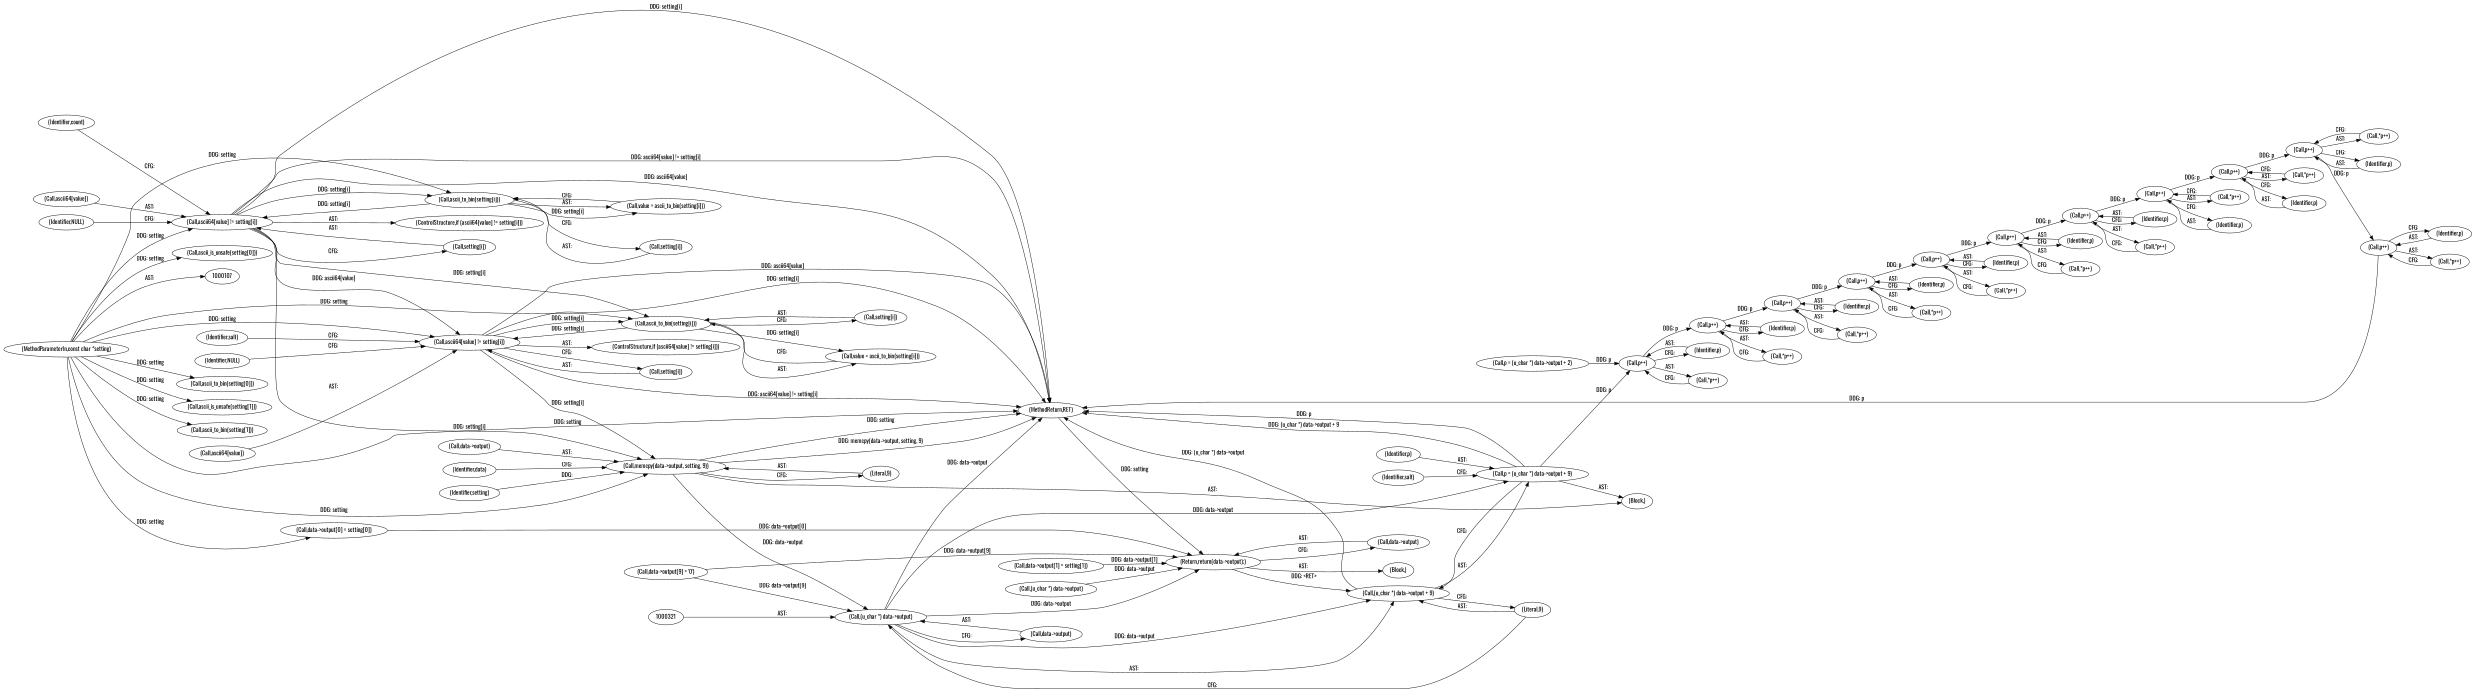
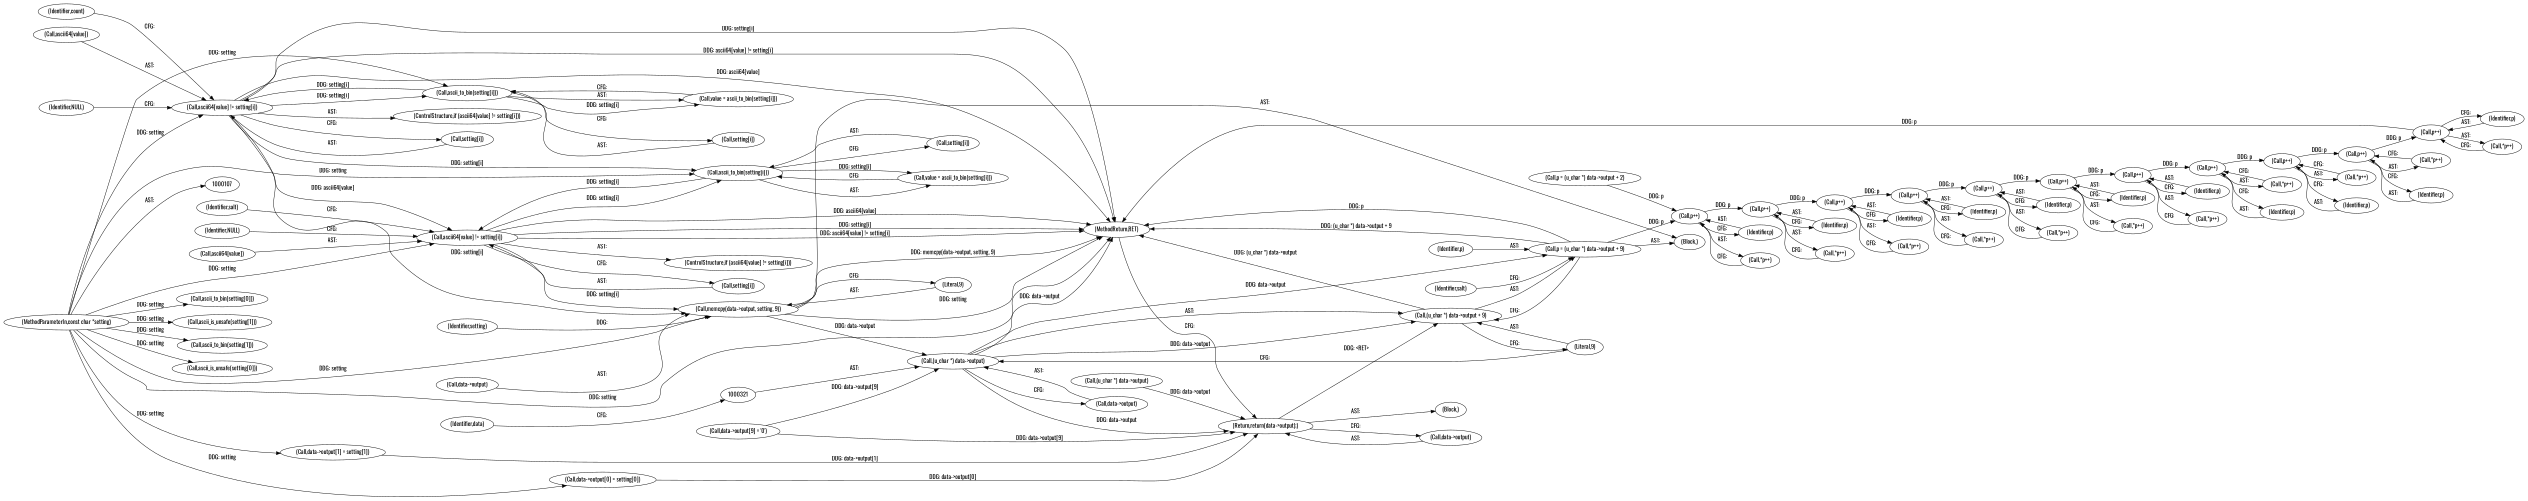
  digraph {
    fontname=Oswald
    rankdir=LR
    node [fontname=Oswald]
    edge [fontname=Oswald]
    n1 [label="(Call,memcpy(data->output, setting, 9))"]
    n2 [label="(Call,(u_char *) data->output)"]
    n3 [label="(Block,)"]
    n4 [label="(MethodReturn,RET)"]
    n5 [label="(Literal,9)"]
    n6 [label="(Call,p = (u_char *) data->output + 9)"]
    n7 [label="(Call,(u_char *) data->output + 9)"]
    n8 [label="(Return,return(data->output);)"]
    n9 [label="(Call,data->output)"]
    n10 [label="(Call,ascii64[value] != setting[i])"]
    n11 [label="(Call,ascii_to_bin(setting[i]))"]
    n12 [label="(Call,ascii64[value] != setting[i])"]
    n13 [label="(Call,ascii_to_bin(setting[i]))"]
    n14 [label="(ControlStructure,if (ascii64[value] != setting[i]))"]
    n15 [label="(Call,setting[i])"]
    n16 [label="(Call,setting[i])"]
    n17 [label="(Call,value = ascii_to_bin(setting[i]))"]
    n18 [label="(ControlStructure,if (ascii64[value] != setting[i]))"]
    n19 [label="(Call,setting[i])"]
    n20 [label="(Call,value = ascii_to_bin(setting[i]))"]
    n21 [label="(Call,setting[i])"]
    n22 [label="(MethodParameterIn,const char *setting)"]
    n23 [label="(Call,ascii_to_bin(setting[0]))"]
    n24 [label="(Call,ascii_is_unsafe(setting[1]))"]
    n25 [label="(Call,ascii_to_bin(setting[1]))"]
    n26 [label="(Call,ascii_is_unsafe(setting[0]))"]
    n27 [label="(Call,data->output[1] = setting[1])"]
    n28 [label="(Call,data->output[0] = setting[0])"]
    1000107
    n30 [label="(Call,p++)"]
    n31 [label="(Literal,9)"]
    n32 [label="(Block,)"]
    n33 [label="(Call,data->output)"]
    n34 [label="(Call,p++)"]
    n35 [label="(Call,*p++)"]
    n36 [label="(Identifier,p)"]
    n37 [label="(Call,p++)"]
    n38 [label="(Call,*p++)"]
    n39 [label="(Identifier,p)"]
    n40 [label="(Call,p++)"]
    n41 [label="(Call,*p++)"]
    n42 [label="(Identifier,p)"]
    n43 [label="(Call,p++)"]
    n44 [label="(Call,*p++)"]
    n45 [label="(Identifier,p)"]
    n46 [label="(Call,p++)"]
    n47 [label="(Call,*p++)"]
    n48 [label="(Identifier,p)"]
    n49 [label="(Call,p++)"]
    n50 [label="(Call,*p++)"]
    n51 [label="(Identifier,p)"]
    n52 [label="(Call,p++)"]
    n53 [label="(Call,*p++)"]
    n54 [label="(Identifier,p)"]
    n55 [label="(Call,p++)"]
    n56 [label="(Identifier,p)"]
    n57 [label="(Call,*p++)"]
    n58 [label="(Call,p++)"]
    n59 [label="(Identifier,p)"]
    n60 [label="(Call,*p++)"]
    n61 [label="(Call,p++)"]
    n62 [label="(Identifier,p)"]
    n63 [label="(Call,*p++)"]
    n64 [label="(Identifier,p)"]
    n65 [label="(Call,*p++)"]
    n66 [label="(Call,ascii64[value])"]
    n67 [label="(Call,data->output)"]
    n68 [label="(Identifier,p)"]
    n69 [label="(Identifier,count)"]
    n70 [label="(Identifier,salt)"]
    n71 [label="(Identifier,data)"]
    n72 [label="(Call,data->output[9] = '\0')"]
    n73 [label="(Call,ascii64[value])"]
    n74 [label="(Call,(u_char *) data->output)"]
    n75 [label="(Identifier,salt)"]
    n76 [label="(Identifier,NULL)"]
    n77 [label="(Identifier,NULL)"]
    n78 [label="(Call,p = (u_char *) data->output + 2)"]
    n79 [label="(Identifier,setting)"]
    1000321
    n1 -> n2 [label="DDG: data->output"]
    n1 -> n3 [label="AST: "]
    n1 -> n4 [label="DDG: memcpy(data->output, setting, 9)"]
    n1 -> n4 [label="DDG: setting"]
    n1 -> n5 [label="CFG: "]
    n2 -> n4 [label="DDG: data->output"]
    n2 -> n6 [label="DDG: data->output"]
    n2 -> n7 [label="AST: "]
    n2 -> n7 [label="DDG: data->output"]
    n2 -> n8 [label="DDG: data->output"]
    n2 -> n9 [label="CFG: "]
-   n4 -> n8 [label="DDG: setting"]
+   n4 -> n8 [label="CFG: "]
    n5 -> n1 [label="AST: "]
    n6 -> n3 [label="AST: "]
    n6 -> n4 [label="DDG: p"]
    n6 -> n4 [label="DDG: (u_char *) data->output + 9"]
    n6 -> n7 [label="CFG: "]
    n6 -> n30 [label="DDG: p"]
    n7 -> n4 [label="DDG: (u_char *) data->output"]
    n7 -> n6 [label="AST: "]
    n7 -> n31 [label="CFG: "]
    n8 -> n7 [label="DDG: <RET>"]
    n8 -> n32 [label="AST: "]
    n8 -> n33 [label="CFG: "]
    n9 -> n2 [label="AST: "]
    n10 -> n1 [label="DDG: setting[i]"]
    n10 -> n4 [label="DDG: setting[i]"]
    n10 -> n4 [label="DDG: ascii64[value] != setting[i]"]
    n10 -> n4 [label="DDG: ascii64[value]"]
    n10 -> n11 [label="DDG: setting[i]"]
    n10 -> n12 [label="DDG: ascii64[value]"]
    n10 -> n13 [label="DDG: setting[i]"]
    n10 -> n14 [label="AST: "]
    n10 -> n15 [label="CFG: "]
    n11 -> n10 [label="DDG: setting[i]"]
    n11 -> n16 [label="CFG: "]
    n11 -> n17 [label="AST: "]
    n11 -> n17 [label="DDG: setting[i]"]
    n12 -> n1 [label="DDG: setting[i]"]
    n12 -> n4 [label="DDG: ascii64[value]"]
    n12 -> n4 [label="DDG: setting[i]"]
    n12 -> n4 [label="DDG: ascii64[value] != setting[i]"]
    n12 -> n13 [label="DDG: setting[i]"]
    n12 -> n18 [label="AST: "]
    n12 -> n19 [label="CFG: "]
    n13 -> n12 [label="DDG: setting[i]"]
    n13 -> n20 [label="AST: "]
    n13 -> n20 [label="DDG: setting[i]"]
    n13 -> n21 [label="CFG: "]
    n15 -> n10 [label="AST: "]
    n16 -> n11 [label="AST: "]
    n17 -> n11 [label="CFG: "]
    n19 -> n12 [label="AST: "]
    n20 -> n13 [label="CFG: "]
    n21 -> n13 [label="AST: "]
    n22 -> n1 [label="DDG: setting"]
    n22 -> n4 [label="DDG: setting"]
    n22 -> n10 [label="DDG: setting"]
    n22 -> n11 [label="DDG: setting"]
    n22 -> n12 [label="DDG: setting"]
    n22 -> n13 [label="DDG: setting"]
    n22 -> n23 [label="DDG: setting"]
    n22 -> n24 [label="DDG: setting"]
    n22 -> n25 [label="DDG: setting"]
    n22 -> n26 [label="DDG: setting"]
+   n22 -> n27 [label="DDG: setting"]
    n22 -> n28 [label="DDG: setting"]
    n22 -> 1000107 [label="AST: "]
    n27 -> n8 [label="DDG: data->output[1]"]
    n28 -> n8 [label="DDG: data->output[0]"]
    n30 -> n34 [label="DDG: p"]
    n30 -> n35 [label="AST: "]
    n30 -> n36 [label="CFG: "]
    n31 -> n2 [label="CFG: "]
    n31 -> n7 [label="AST: "]
    n33 -> n8 [label="AST: "]
    n34 -> n37 [label="DDG: p"]
    n34 -> n38 [label="AST: "]
    n34 -> n39 [label="CFG: "]
    n35 -> n30 [label="CFG: "]
    n36 -> n30 [label="AST: "]
    n37 -> n40 [label="DDG: p"]
    n37 -> n41 [label="AST: "]
    n37 -> n42 [label="CFG: "]
    n38 -> n34 [label="CFG: "]
    n39 -> n34 [label="AST: "]
    n40 -> n43 [label="DDG: p"]
    n40 -> n44 [label="AST: "]
    n40 -> n45 [label="CFG: "]
    n41 -> n37 [label="CFG: "]
    n42 -> n37 [label="AST: "]
    n43 -> n46 [label="DDG: p"]
    n43 -> n47 [label="AST: "]
    n43 -> n48 [label="CFG: "]
    n44 -> n40 [label="CFG: "]
    n45 -> n40 [label="AST: "]
    n46 -> n49 [label="DDG: p"]
    n46 -> n50 [label="AST: "]
    n46 -> n51 [label="CFG: "]
    n47 -> n43 [label="CFG: "]
    n48 -> n43 [label="AST: "]
    n49 -> n52 [label="DDG: p"]
    n49 -> n53 [label="AST: "]
    n49 -> n54 [label="CFG: "]
    n50 -> n46 [label="CFG: "]
    n51 -> n46 [label="AST: "]
    n52 -> n55 [label="DDG: p"]
    n52 -> n56 [label="CFG: "]
    n52 -> n57 [label="AST: "]
    n53 -> n49 [label="CFG: "]
    n54 -> n49 [label="AST: "]
    n55 -> n58 [label="DDG: p"]
    n55 -> n59 [label="CFG: "]
    n55 -> n60 [label="AST: "]
    n56 -> n52 [label="AST: "]
    n57 -> n52 [label="CFG: "]
    n58 -> n61 [label="DDG: p"]
    n58 -> n62 [label="CFG: "]
    n58 -> n63 [label="AST: "]
    n59 -> n55 [label="AST: "]
    n60 -> n55 [label="CFG: "]
    n61 -> n4 [label="DDG: p"]
    n61 -> n64 [label="CFG: "]
    n61 -> n65 [label="AST: "]
    n62 -> n58 [label="AST: "]
    n63 -> n58 [label="CFG: "]
    n64 -> n61 [label="AST: "]
    n65 -> n61 [label="CFG: "]
    n66 -> n12 [label="AST: "]
    n67 -> n1 [label="AST: "]
    n68 -> n6 [label="AST: "]
    n69 -> n10 [label="CFG: "]
    n70 -> n6 [label="CFG: "]
-   n71 -> n1 [label="CFG: "]
+   n71 -> 1000321 [label="CFG: "]
    n72 -> n2 [label="DDG: data->output[9]"]
    n72 -> n8 [label="DDG: data->output[9]"]
    n73 -> n10 [label="AST: "]
    n74 -> n8 [label="DDG: data->output"]
    n75 -> n12 [label="CFG: "]
    n76 -> n12 [label="CFG: "]
    n77 -> n10 [label="CFG: "]
    n78 -> n30 [label="DDG: p"]
    n79 -> n1 [label="DDG: "]
    1000321 -> n2 [label="AST: "]
  }
